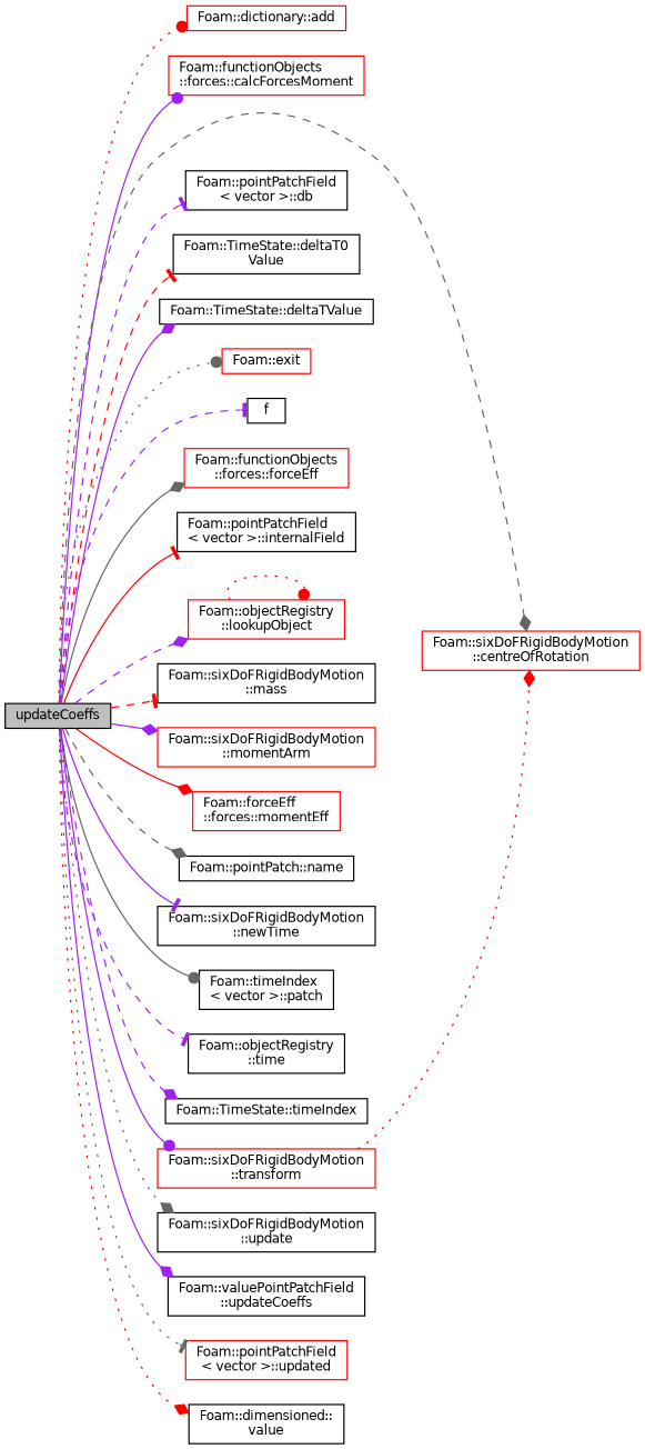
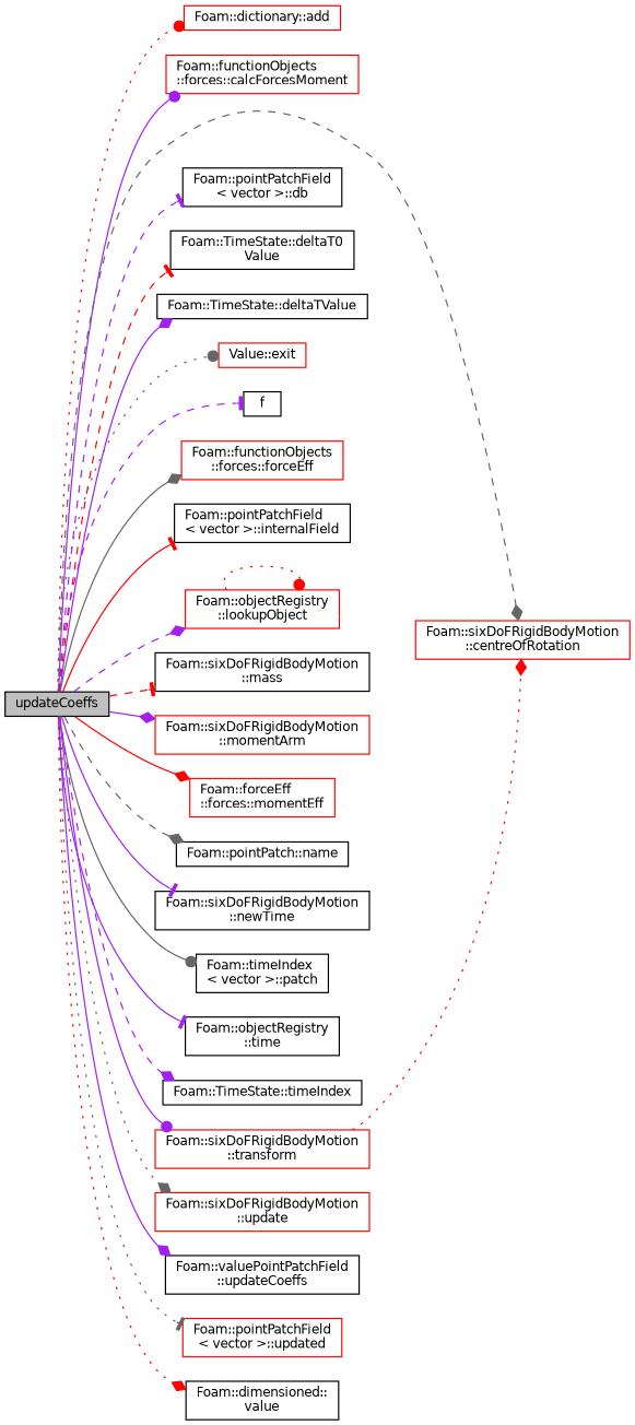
  digraph {
    rankdir=LR
    node [color=black fontname=Helvetica fontsize=10 shape=record]
    edge [arrowhead=diamond color=purple fontname=Helvetica fontsize=10 labelfontname=Helvetica labelfontsize=10 style=solid]
    n1 [fillcolor=grey75 fontcolor=black height=0.2 label=updateCoeffs style=filled width=0.4]
    n2 [color=red height=0.2 label="Foam::dictionary::add" width=0.4]
    n3 [color=red height=0.2 label="Foam::functionObjects\l::forces::calcForcesMoment" width=0.4]
    n4 [color=red height=0.2 label="Foam::sixDoFRigidBodyMotion\l::centreOfRotation" width=0.4]
    n5 [height=0.2 label="Foam::pointPatchField\l\< vector \>::db" width=0.4]
    n6 [height=0.2 label="Foam::TimeState::deltaT0\lValue" width=0.4]
    n7 [height=0.2 label="Foam::TimeState::deltaTValue" width=0.4]
-   n8 [color=red height=0.2 label="Foam::exit" width=0.4]
+   n8 [color=red height=0.2 label="Value::exit" width=0.4]
    n9 [height=0.2 label=f width=0.4]
    n10 [color=red height=0.2 label="Foam::functionObjects\l::forces::forceEff" width=0.4]
    n11 [height=0.2 label="Foam::pointPatchField\l\< vector \>::internalField" width=0.4]
    n12 [color=red height=0.2 label="Foam::objectRegistry\l::lookupObject" width=0.4]
    n13 [height=0.2 label="Foam::sixDoFRigidBodyMotion\l::mass" width=0.4]
    n14 [color=red height=0.2 label="Foam::sixDoFRigidBodyMotion\l::momentArm" width=0.4]
    n15 [color=red height=0.2 label="Foam::forceEff\l::forces::momentEff" width=0.4]
    n16 [height=0.2 label="Foam::pointPatch::name" width=0.4]
    n17 [height=0.2 label="Foam::sixDoFRigidBodyMotion\l::newTime" width=0.4]
    n18 [height=0.2 label="Foam::timeIndex\l\< vector \>::patch" width=0.4]
    n19 [height=0.2 label="Foam::objectRegistry\l::time" width=0.4]
    n20 [height=0.2 label="Foam::TimeState::timeIndex" width=0.4]
    n21 [color=red height=0.2 label="Foam::sixDoFRigidBodyMotion\l::transform" width=0.4]
-   n22 [height=0.2 label="Foam::sixDoFRigidBodyMotion\l::update" width=0.4]
+   n22 [color=red height=0.2 label="Foam::sixDoFRigidBodyMotion\l::update" width=0.4]
    n23 [height=0.2 label="Foam::valuePointPatchField\l::updateCoeffs" width=0.4]
    n24 [color=red height=0.2 label="Foam::pointPatchField\l\< vector \>::updated" width=0.4]
    n25 [height=0.2 label="Foam::dimensioned::\lvalue" width=0.4]
    n1 -> n2 [arrowhead=dot color=red style=dotted]
    n1 -> n3 [arrowhead=dot]
    n1 -> n4 [color=gray40 style=dashed]
    n1 -> n5 [arrowhead=tee style=dashed]
    n1 -> n6 [arrowhead=tee color=red style=dashed]
    n1 -> n7
    n1 -> n8 [arrowhead=dot color=gray40 style=dotted]
    n1 -> n9 [arrowhead=tee style=dashed]
    n1 -> n10 [color=gray40]
    n1 -> n11 [arrowhead=tee color=red]
    n1 -> n12 [style=dashed]
    n1 -> n13 [arrowhead=tee color=red style=dashed]
    n1 -> n14
    n1 -> n15 [color=red]
    n1 -> n16 [color=gray40 style=dashed]
    n1 -> n17 [arrowhead=tee]
    n1 -> n18 [arrowhead=dot color=gray40]
-   n1 -> n19 [arrowhead=tee style=dashed]
+   n1 -> n19 [arrowhead=tee]
    n1 -> n20 [style=dashed]
    n1 -> n21 [arrowhead=dot]
    n1 -> n22 [color=gray40 style=dotted]
    n1 -> n23
    n1 -> n24 [arrowhead=tee color=gray40 style=dotted]
    n1 -> n25 [color=red style=dotted]
    n12 -> n12 [arrowhead=dot color=red style=dotted]
    n21 -> n4 [color=red style=dotted]
  }
